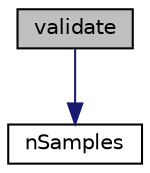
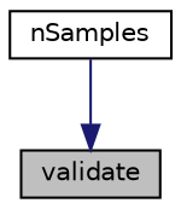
  digraph {
    rankdir=TB
    node [color=black fontname=Helvetica fontsize=10 shape=record]
    n1 [fillcolor=grey75 fontcolor=black height=0.2 label=validate style=filled width=0.4]
    n2 [height=0.2 label=nSamples width=0.4]
-   n1 -> n2 [color=midnightblue fontname=Helvetica fontsize=10 labelfontname=Helvetica labelfontsize=10 style=solid]
+   n2 -> n1 [color=midnightblue fontname=Helvetica fontsize=10 labelfontname=Helvetica labelfontsize=10 style=solid]
  }
